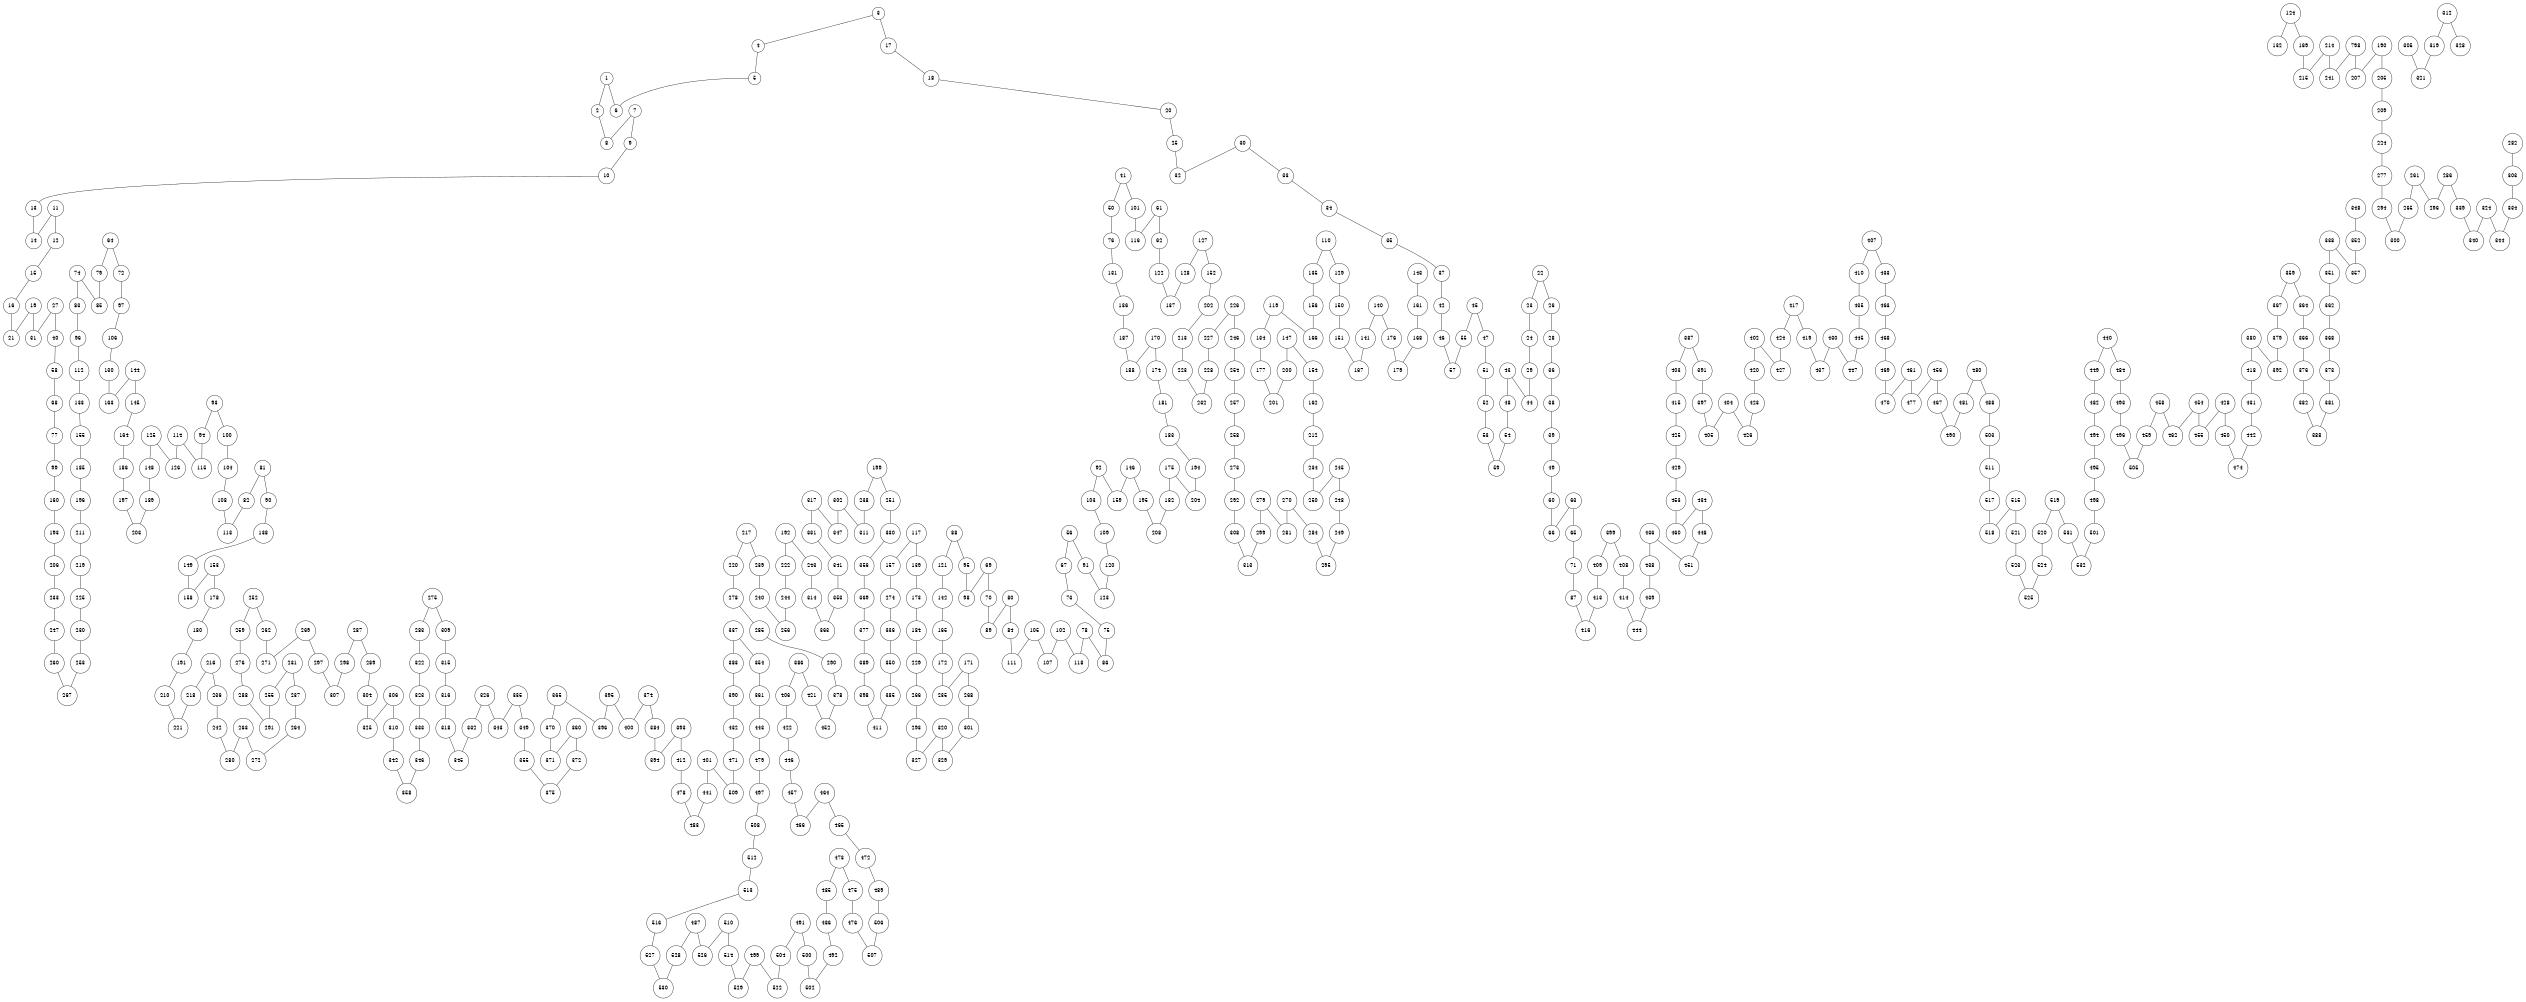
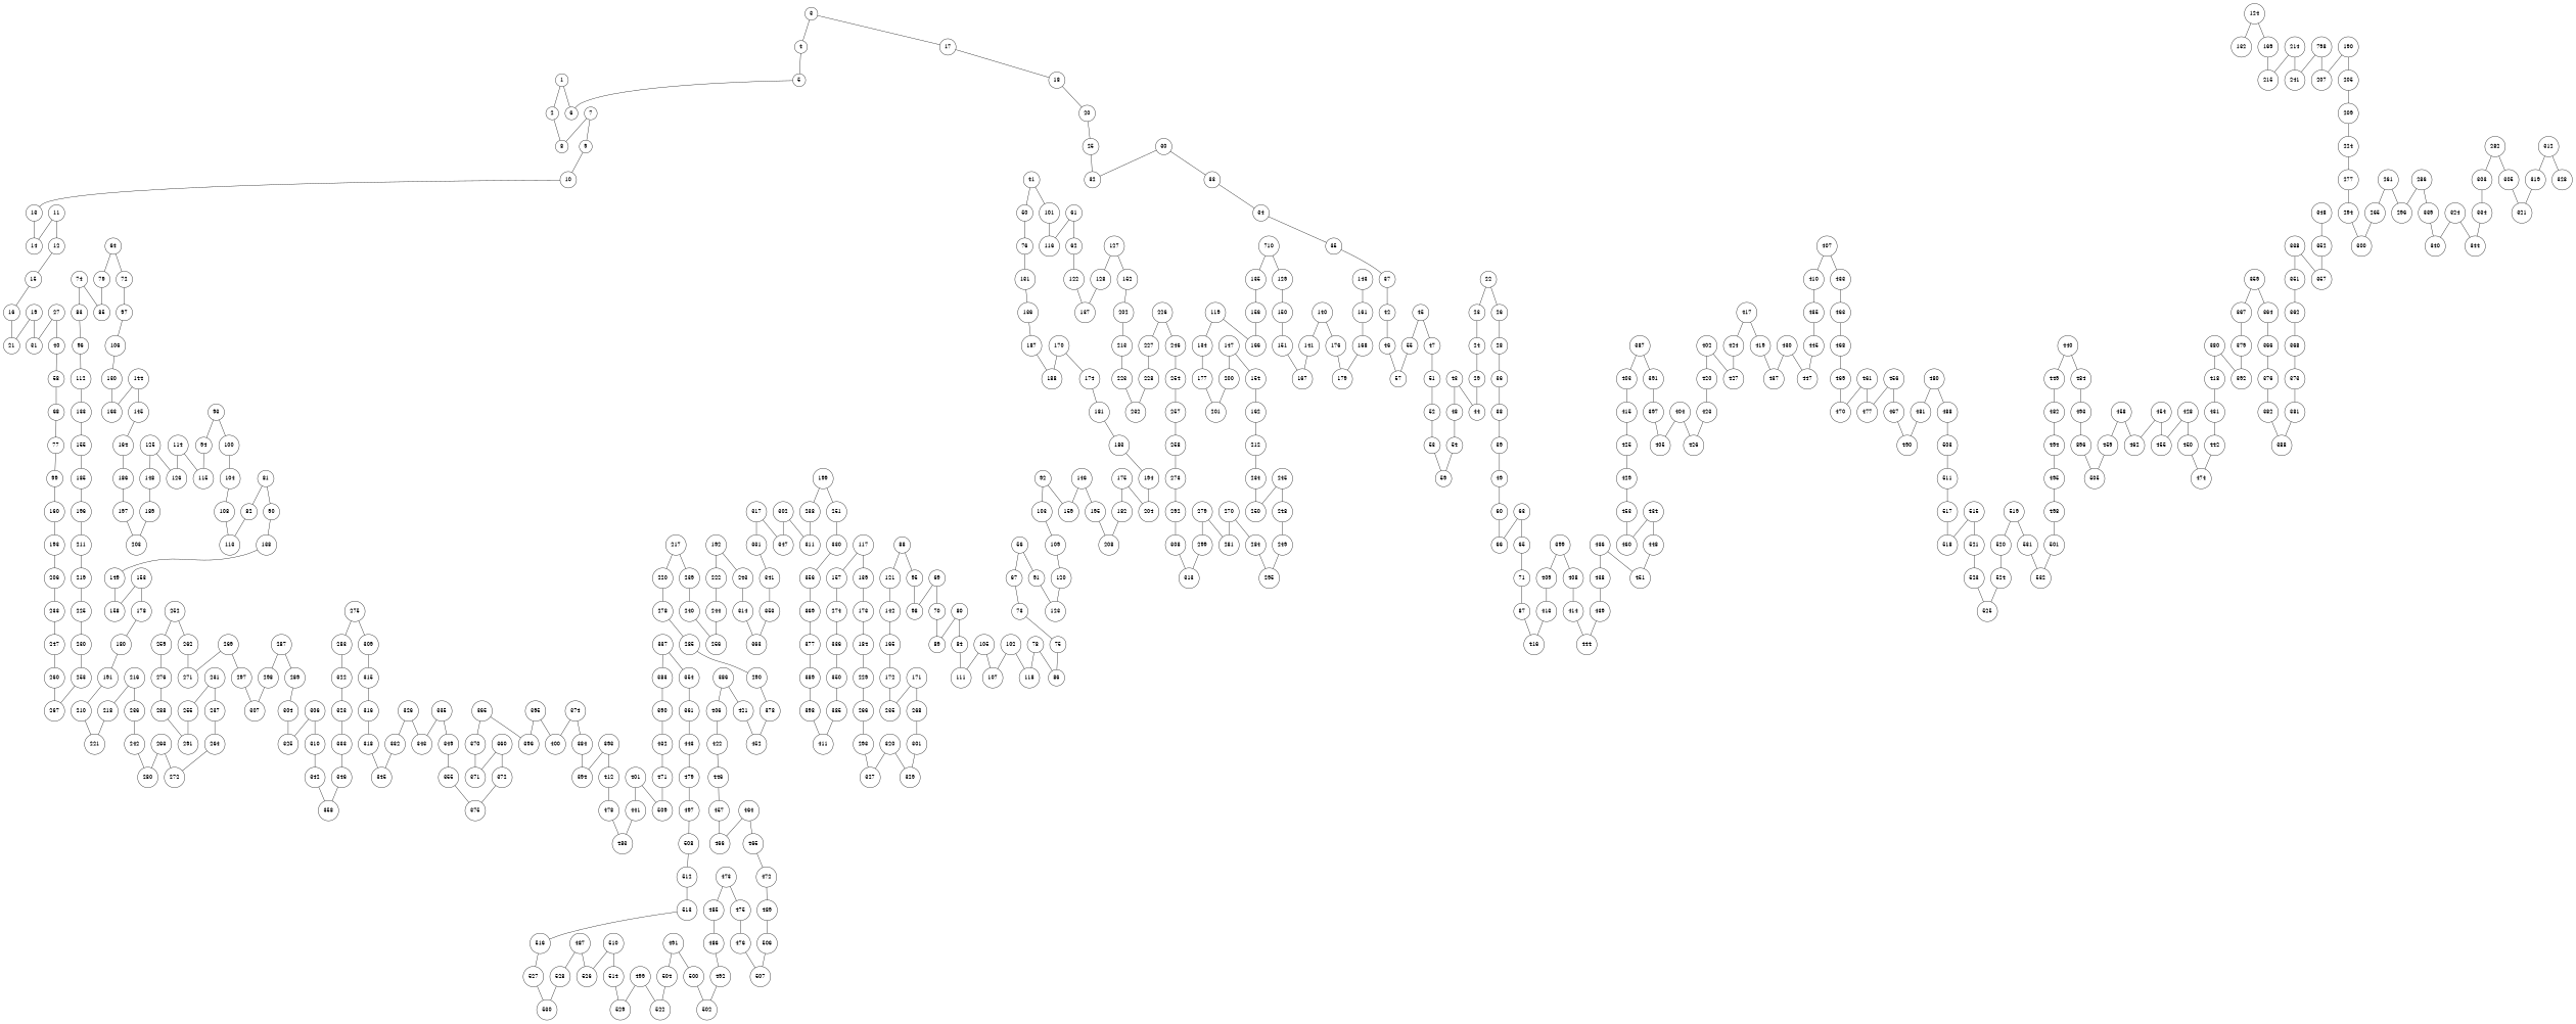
  graph {
    node [fillcolor=white shape=circle]
    1
    2
    6
    8
    3
    4
    17
    5
    18
    7
    9
    10
    13
    14
    11
    12
    15
    16
    21
    20
    25
    19
    31
    32
    22
    23
    26
    24
    28
    29
    44
    36
    27
    40
    58
    38
    30
    33
    34
    35
    37
    42
    39
    46
    49
    60
    68
    41
    50
    101
    76
    116
    57
    43
    48
    54
    45
    47
    55
    51
    52
    59
    66
    131
    53
    56
    67
    91
    73
    123
    77
    61
    62
    122
    137
    63
    65
    71
    64
    72
    79
    97
    85
    87
    75
    99
    69
    70
    98
    89
    416
    106
    86
    74
    83
    96
    136
    160
    78
    118
    80
    84
    111
    81
    82
    90
    113
    138
    112
    88
    95
    121
    142
    149
    92
    103
    159
    109
    93
    94
    100
    115
    104
    133
    130
    193
    108
    102
    107
    120
    105
    163
-   110
+   110 [label=710]
    129
    135
    150
    156
    155
    114
    126
    117
    139
    157
    173
    274
    119
    134
    166
    177
    165
    124
    132
    169
    215
    125
    148
    189
    127
    128
    152
    202
    151
    187
    143
    161
    185
    201
    188
    158
    184
    140
    141
    176
    167
    179
    172
    168
    144
    145
    164
    186
    146
    195
    208
    147
    154
    200
    162
    203
    213
    153
    178
    180
    212
    196
    336
    206
    234
    197
    235
    170
    174
    181
    171
    268
    301
    229
    183
    175
    182
    204
    191
    210
    194
    266
    211
    190
    205
    207
    209
    221
    192
    222
    243
    244
    314
    233
    219
    n229 [label=798]
    241
    199
    238
    251
    311
    330
    223
    224
    247
    277
    225
    250
    232
    214
    216
    218
    236
    242
    217
    220
    239
    278
    240
    230
    285
    256
    294
    253
    226
    227
    246
    228
    254
    293
    267
    231
    237
    255
    264
    291
    260
    280
    272
    363
    245
    248
    249
    257
    295
    356
    252
    259
    262
    276
    271
    258
    273
    292
    288
    261
    265
    296
    300
    263
    327
    329
    269
    297
    307
    270
    281
    284
    308
    350
    275
    283
    309
    322
    315
    290
    279
    299
    313
    282
    303
    305
    334
    321
    323
    378
    286
    339
    340
    287
    289
    298
    304
    325
    452
    302
    347
    344
    306
    310
    342
    316
    358
    312
    319
    328
    318
    345
    317
    331
    341
    320
    333
    346
    324
    326
    332
    343
    348
    352
    369
    353
    335
    349
    355
    385
    337
    354
    383
    361
    390
    338
    351
    357
    362
    375
    411
    368
    443
    377
    359
    364
    367
    366
    379
    360
    371
    372
    479
    373
    376
    365
    370
    396
    382
    392
    381
    389
    388
    374
    384
    400
    394
    398
    380
    418
    431
    432
    386
    406
    421
    422
    387
    391
    403
    397
    415
    471
    405
    393
    412
    478
    395
    399
    408
    409
    414
    413
    401
    441
    509
    483
    402
    420
    427
    423
    425
    404
    426
    446
    407
    410
    433
    435
    463
    444
    445
    429
    417
    419
    424
    437
    442
    457
    453
    428
    450
    455
    474
    460
    430
    447
    468
    434
    448
    451
    436
    438
    439
    440
    449
    484
    482
    493
    497
    466
    494
    454
    462
    456
    467
    477
    490
    458
    459
    505
    461
    470
    469
    464
    465
    472
    489
    506
    473
    475
    485
    476
    486
    507
    508
    480
    481
    488
    503
    495
-   496
+   496 [label=896]
    492
    502
    487
    526
    528
    530
    511
    491
    500
    504
    522
    498
    501
    512
    532
    499
    529
    517
    513
    510
    514
    518
    516
    527
    515
    521
    523
    519
    520
    531
    524
    525
    1 -- 2
    1 -- 6
    2 -- 8
    3 -- 4
    3 -- 17
    4 -- 5
    17 -- 18
    5 -- 6
    18 -- 20
    7 -- 8
    7 -- 9
    9 -- 10
    10 -- 13
    13 -- 14
    11 -- 14
    11 -- 12
    12 -- 15
    15 -- 16
    16 -- 21
    20 -- 25
    25 -- 32
    19 -- 21
    19 -- 31
    22 -- 23
    22 -- 26
    23 -- 24
    26 -- 28
    24 -- 29
    28 -- 36
    29 -- 44
    36 -- 38
    27 -- 31
    27 -- 40
    40 -- 58
    58 -- 68
    38 -- 39
    30 -- 32
    30 -- 33
    33 -- 34
    34 -- 35
    35 -- 37
    37 -- 42
    42 -- 46
    39 -- 49
    46 -- 57
    49 -- 60
    60 -- 66
    68 -- 77
    41 -- 50
    41 -- 101
    50 -- 76
    101 -- 116
    76 -- 131
    43 -- 44
    43 -- 48
    48 -- 54
    54 -- 59
    45 -- 47
    45 -- 55
    47 -- 51
    55 -- 57
    51 -- 52
    52 -- 53
    131 -- 136
    53 -- 59
    56 -- 67
    56 -- 91
    67 -- 73
    91 -- 123
    73 -- 75
    77 -- 99
    61 -- 116
    61 -- 62
    62 -- 122
    122 -- 137
    63 -- 66
    63 -- 65
    65 -- 71
    71 -- 87
    64 -- 72
    64 -- 79
    72 -- 97
    79 -- 85
    97 -- 106
    87 -- 416
    75 -- 86
    99 -- 160
    69 -- 70
    69 -- 98
    70 -- 89
    106 -- 130
    74 -- 85
    74 -- 83
    83 -- 96
    96 -- 112
    136 -- 187
    160 -- 193
    78 -- 86
    78 -- 118
    80 -- 89
    80 -- 84
    84 -- 111
    81 -- 82
    81 -- 90
    82 -- 113
    90 -- 138
    138 -- 149
    112 -- 133
    88 -- 95
    88 -- 121
    95 -- 98
    121 -- 142
    142 -- 165
    149 -- 158
    92 -- 103
    92 -- 159
    103 -- 109
    109 -- 120
    93 -- 94
    93 -- 100
    94 -- 115
    100 -- 104
    104 -- 108
    133 -- 155
    130 -- 163
    193 -- 206
    108 -- 113
    102 -- 118
    102 -- 107
    120 -- 123
    105 -- 111
    105 -- 107
    110 -- 129
    110 -- 135
    129 -- 150
    135 -- 156
    150 -- 151
    156 -- 166
    155 -- 185
    114 -- 115
    114 -- 126
    117 -- 139
    117 -- 157
    139 -- 173
    157 -- 274
    173 -- 184
    274 -- 336
    119 -- 134
    119 -- 166
    134 -- 177
    177 -- 201
    165 -- 172
    124 -- 132
    124 -- 169
    169 -- 215
    125 -- 126
    125 -- 148
    148 -- 189
    189 -- 203
    127 -- 128
    127 -- 152
    128 -- 137
    152 -- 202
    202 -- 213
    151 -- 167
    187 -- 188
    143 -- 161
    161 -- 168
    185 -- 196
    184 -- 229
    140 -- 141
    140 -- 176
    141 -- 167
    176 -- 179
    172 -- 235
    168 -- 179
    144 -- 163
    144 -- 145
    145 -- 164
    164 -- 186
    186 -- 197
    146 -- 159
    146 -- 195
    195 -- 208
    147 -- 154
    147 -- 200
    154 -- 162
    200 -- 201
    162 -- 212
    213 -- 223
    153 -- 158
    153 -- 178
    178 -- 180
    180 -- 191
    212 -- 234
    196 -- 211
    336 -- 350
    206 -- 233
    234 -- 250
    197 -- 203
    170 -- 188
    170 -- 174
    174 -- 181
    181 -- 183
    171 -- 235
    171 -- 268
    268 -- 301
    301 -- 329
    229 -- 266
    183 -- 194
    175 -- 182
    175 -- 204
    182 -- 208
    191 -- 210
    210 -- 221
    194 -- 204
    266 -- 293
    211 -- 219
    190 -- 205
    190 -- 207
    205 -- 209
    209 -- 224
    192 -- 222
    192 -- 243
    222 -- 244
    243 -- 314
    244 -- 256
    314 -- 363
    233 -- 247
    219 -- 225
    n229 -- 207
    n229 -- 241
    199 -- 238
    199 -- 251
    238 -- 311
    251 -- 330
    330 -- 356
    223 -- 232
    224 -- 277
    247 -- 260
    277 -- 294
    225 -- 230
    214 -- 215
    214 -- 241
    216 -- 218
    216 -- 236
    218 -- 221
    236 -- 242
    242 -- 280
    217 -- 220
    217 -- 239
    220 -- 278
    239 -- 240
    278 -- 285
    240 -- 256
    230 -- 253
    285 -- 290
    294 -- 300
    253 -- 267
    226 -- 227
    226 -- 246
    227 -- 228
    246 -- 254
    228 -- 232
    254 -- 257
    293 -- 327
    231 -- 237
    231 -- 255
    237 -- 264
    255 -- 291
    264 -- 272
    260 -- 267
    245 -- 250
    245 -- 248
    248 -- 249
    249 -- 295
    257 -- 258
    356 -- 369
    252 -- 259
    252 -- 262
    259 -- 276
    262 -- 271
    276 -- 288
    258 -- 273
    273 -- 292
    292 -- 308
    288 -- 291
    261 -- 265
    261 -- 296
    265 -- 300
    263 -- 280
    263 -- 272
    269 -- 271
    269 -- 297
    297 -- 307
    270 -- 281
    270 -- 284
    284 -- 295
    308 -- 313
    350 -- 385
    275 -- 283
    275 -- 309
    283 -- 322
    309 -- 315
    322 -- 323
    315 -- 316
    290 -- 378
    279 -- 281
    279 -- 299
    299 -- 313
    282 -- 303
+   282 -- 305
    303 -- 334
    305 -- 321
    334 -- 344
    323 -- 333
    378 -- 452
    286 -- 296
    286 -- 339
    339 -- 340
    287 -- 289
    287 -- 298
    289 -- 304
    298 -- 307
    304 -- 325
    302 -- 311
    302 -- 347
    306 -- 325
    306 -- 310
    310 -- 342
    342 -- 358
    316 -- 318
    312 -- 319
    312 -- 328
    319 -- 321
    318 -- 345
    317 -- 347
    317 -- 331
    331 -- 341
    341 -- 353
    320 -- 327
    320 -- 329
    333 -- 346
    346 -- 358
    324 -- 340
    324 -- 344
    326 -- 332
    326 -- 343
    332 -- 345
    348 -- 352
    352 -- 357
    369 -- 377
    353 -- 363
    335 -- 343
    335 -- 349
    349 -- 355
    355 -- 375
    385 -- 411
    337 -- 354
    337 -- 383
    354 -- 361
    383 -- 390
    361 -- 443
    390 -- 432
    338 -- 351
    338 -- 357
    351 -- 362
    362 -- 368
    368 -- 373
    443 -- 479
    377 -- 389
    359 -- 364
    359 -- 367
    364 -- 366
    367 -- 379
    366 -- 376
    379 -- 392
    360 -- 371
    360 -- 372
    372 -- 375
    479 -- 497
    373 -- 381
    376 -- 382
    365 -- 370
    365 -- 396
    370 -- 371
    382 -- 388
    381 -- 388
    389 -- 398
    374 -- 384
    374 -- 400
    384 -- 394
    398 -- 411
    380 -- 392
    380 -- 418
    418 -- 431
    431 -- 442
    432 -- 471
    386 -- 406
    386 -- 421
    406 -- 422
    421 -- 452
    422 -- 446
    387 -- 391
    387 -- 403
    391 -- 397
    403 -- 415
    397 -- 405
    415 -- 425
    471 -- 509
    393 -- 394
    393 -- 412
    412 -- 478
    478 -- 483
    395 -- 396
    395 -- 400
    399 -- 408
    399 -- 409
    408 -- 414
    409 -- 413
    414 -- 444
    413 -- 416
    401 -- 441
    401 -- 509
    441 -- 483
    402 -- 420
    402 -- 427
    420 -- 423
    423 -- 426
    425 -- 429
    404 -- 405
    404 -- 426
    446 -- 457
    407 -- 410
    407 -- 433
    410 -- 435
    433 -- 463
    435 -- 445
    463 -- 468
    445 -- 447
    429 -- 453
    417 -- 419
    417 -- 424
    419 -- 437
    424 -- 427
    442 -- 474
    457 -- 466
    453 -- 460
    428 -- 450
    428 -- 455
    450 -- 474
    430 -- 437
    430 -- 447
    468 -- 469
    434 -- 460
    434 -- 448
    448 -- 451
    436 -- 451
    436 -- 438
    438 -- 439
    439 -- 444
    440 -- 449
    440 -- 484
    449 -- 482
    484 -- 493
    482 -- 494
    493 -- 496
    497 -- 508
    494 -- 495
    454 -- 455
    454 -- 462
    456 -- 467
    456 -- 477
    467 -- 490
    458 -- 462
    458 -- 459
    459 -- 505
    461 -- 477
    461 -- 470
    469 -- 470
    464 -- 466
    464 -- 465
    465 -- 472
    472 -- 489
    489 -- 506
    506 -- 507
    473 -- 475
    473 -- 485
    475 -- 476
    485 -- 486
    476 -- 507
    486 -- 492
    508 -- 512
    480 -- 481
    480 -- 488
    481 -- 490
    488 -- 503
    503 -- 511
    495 -- 498
    496 -- 505
    492 -- 502
    487 -- 526
    487 -- 528
    528 -- 530
    511 -- 517
    491 -- 500
    491 -- 504
    500 -- 502
    504 -- 522
    498 -- 501
    501 -- 532
    512 -- 513
    499 -- 522
    499 -- 529
    517 -- 518
    513 -- 516
    510 -- 526
    510 -- 514
    514 -- 529
    516 -- 527
    527 -- 530
    515 -- 518
    515 -- 521
    521 -- 523
    523 -- 525
    519 -- 520
    519 -- 531
    520 -- 524
    531 -- 532
    524 -- 525
  }
